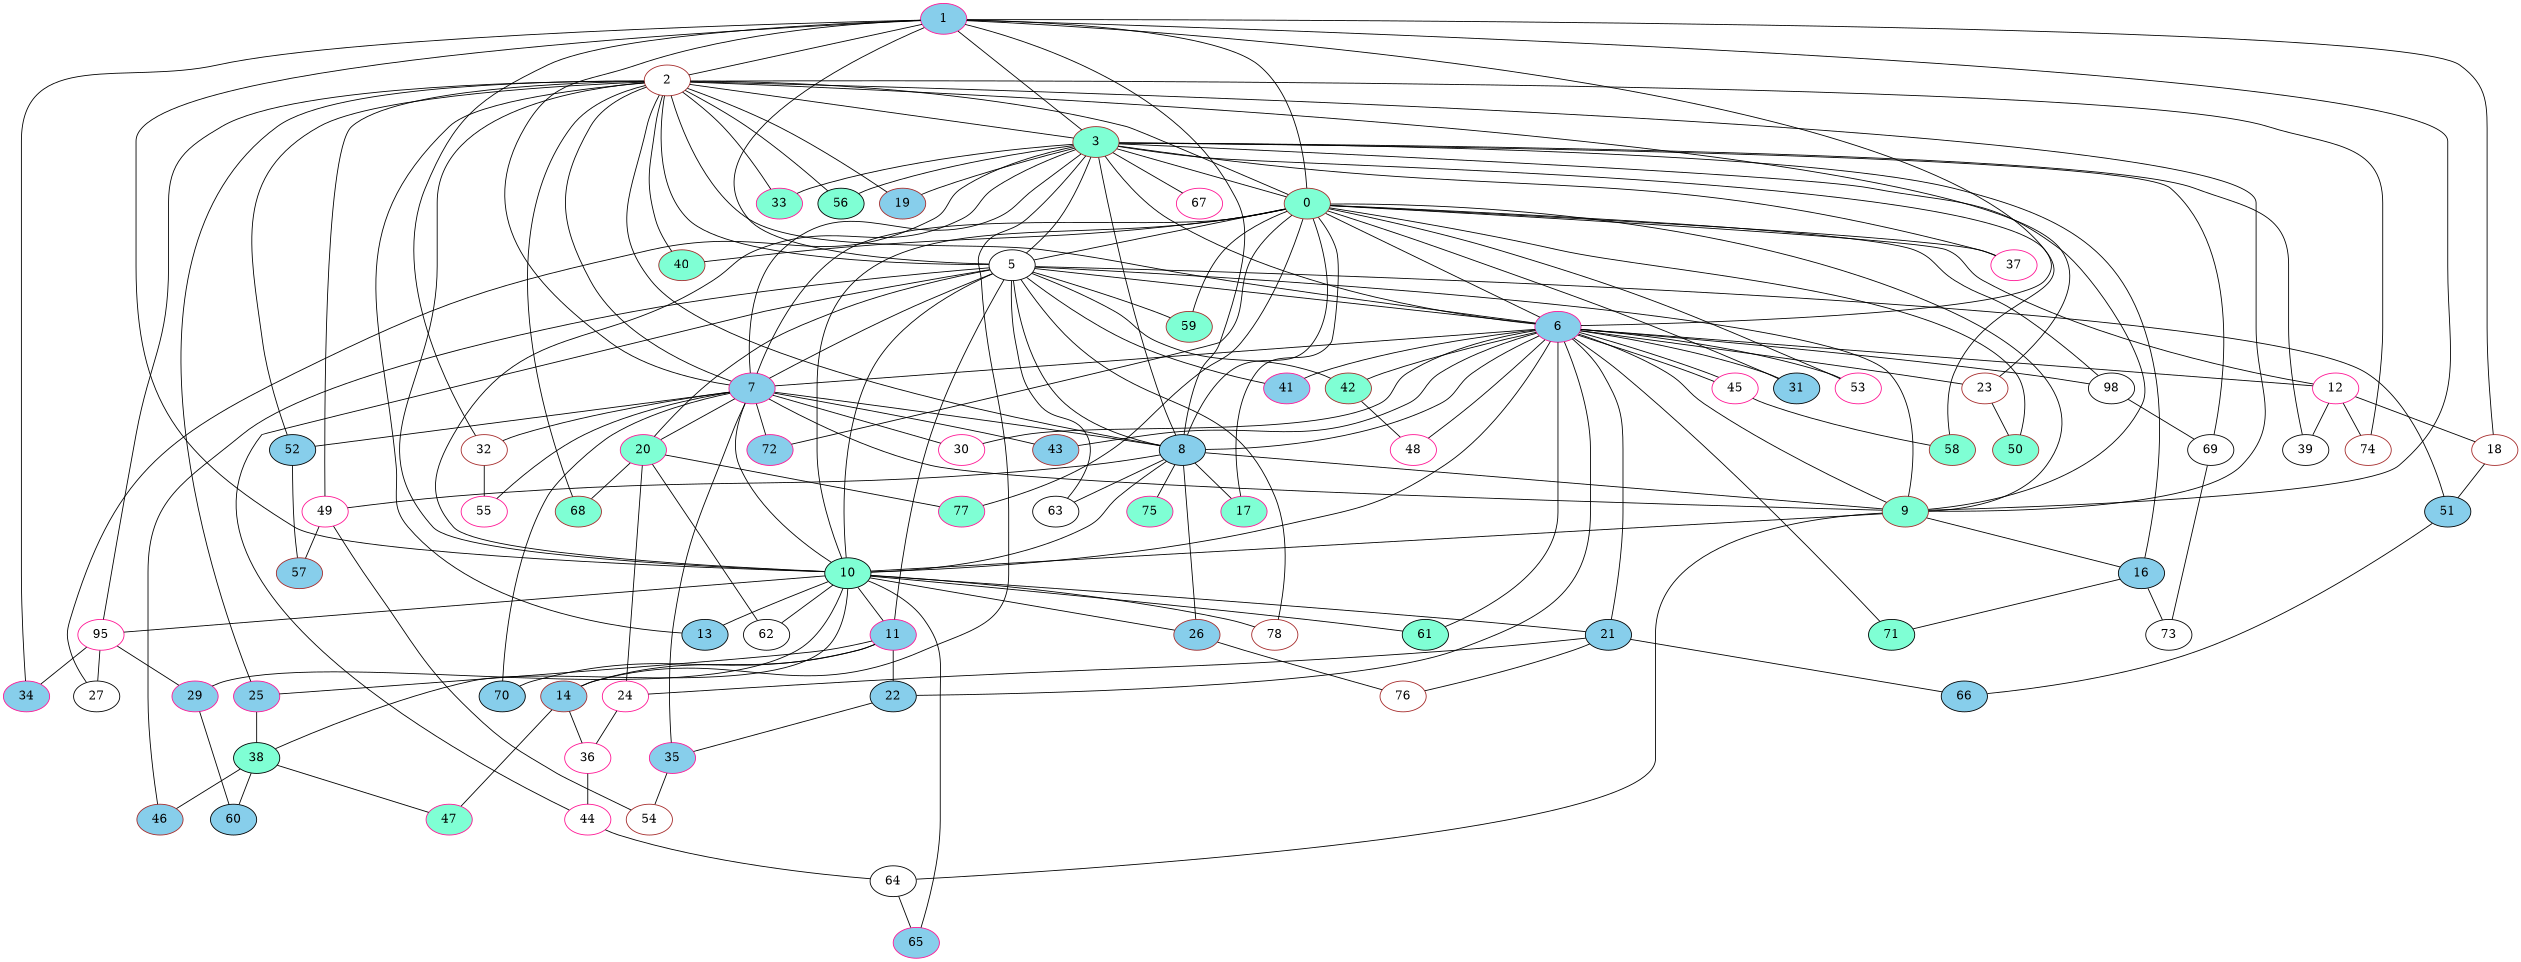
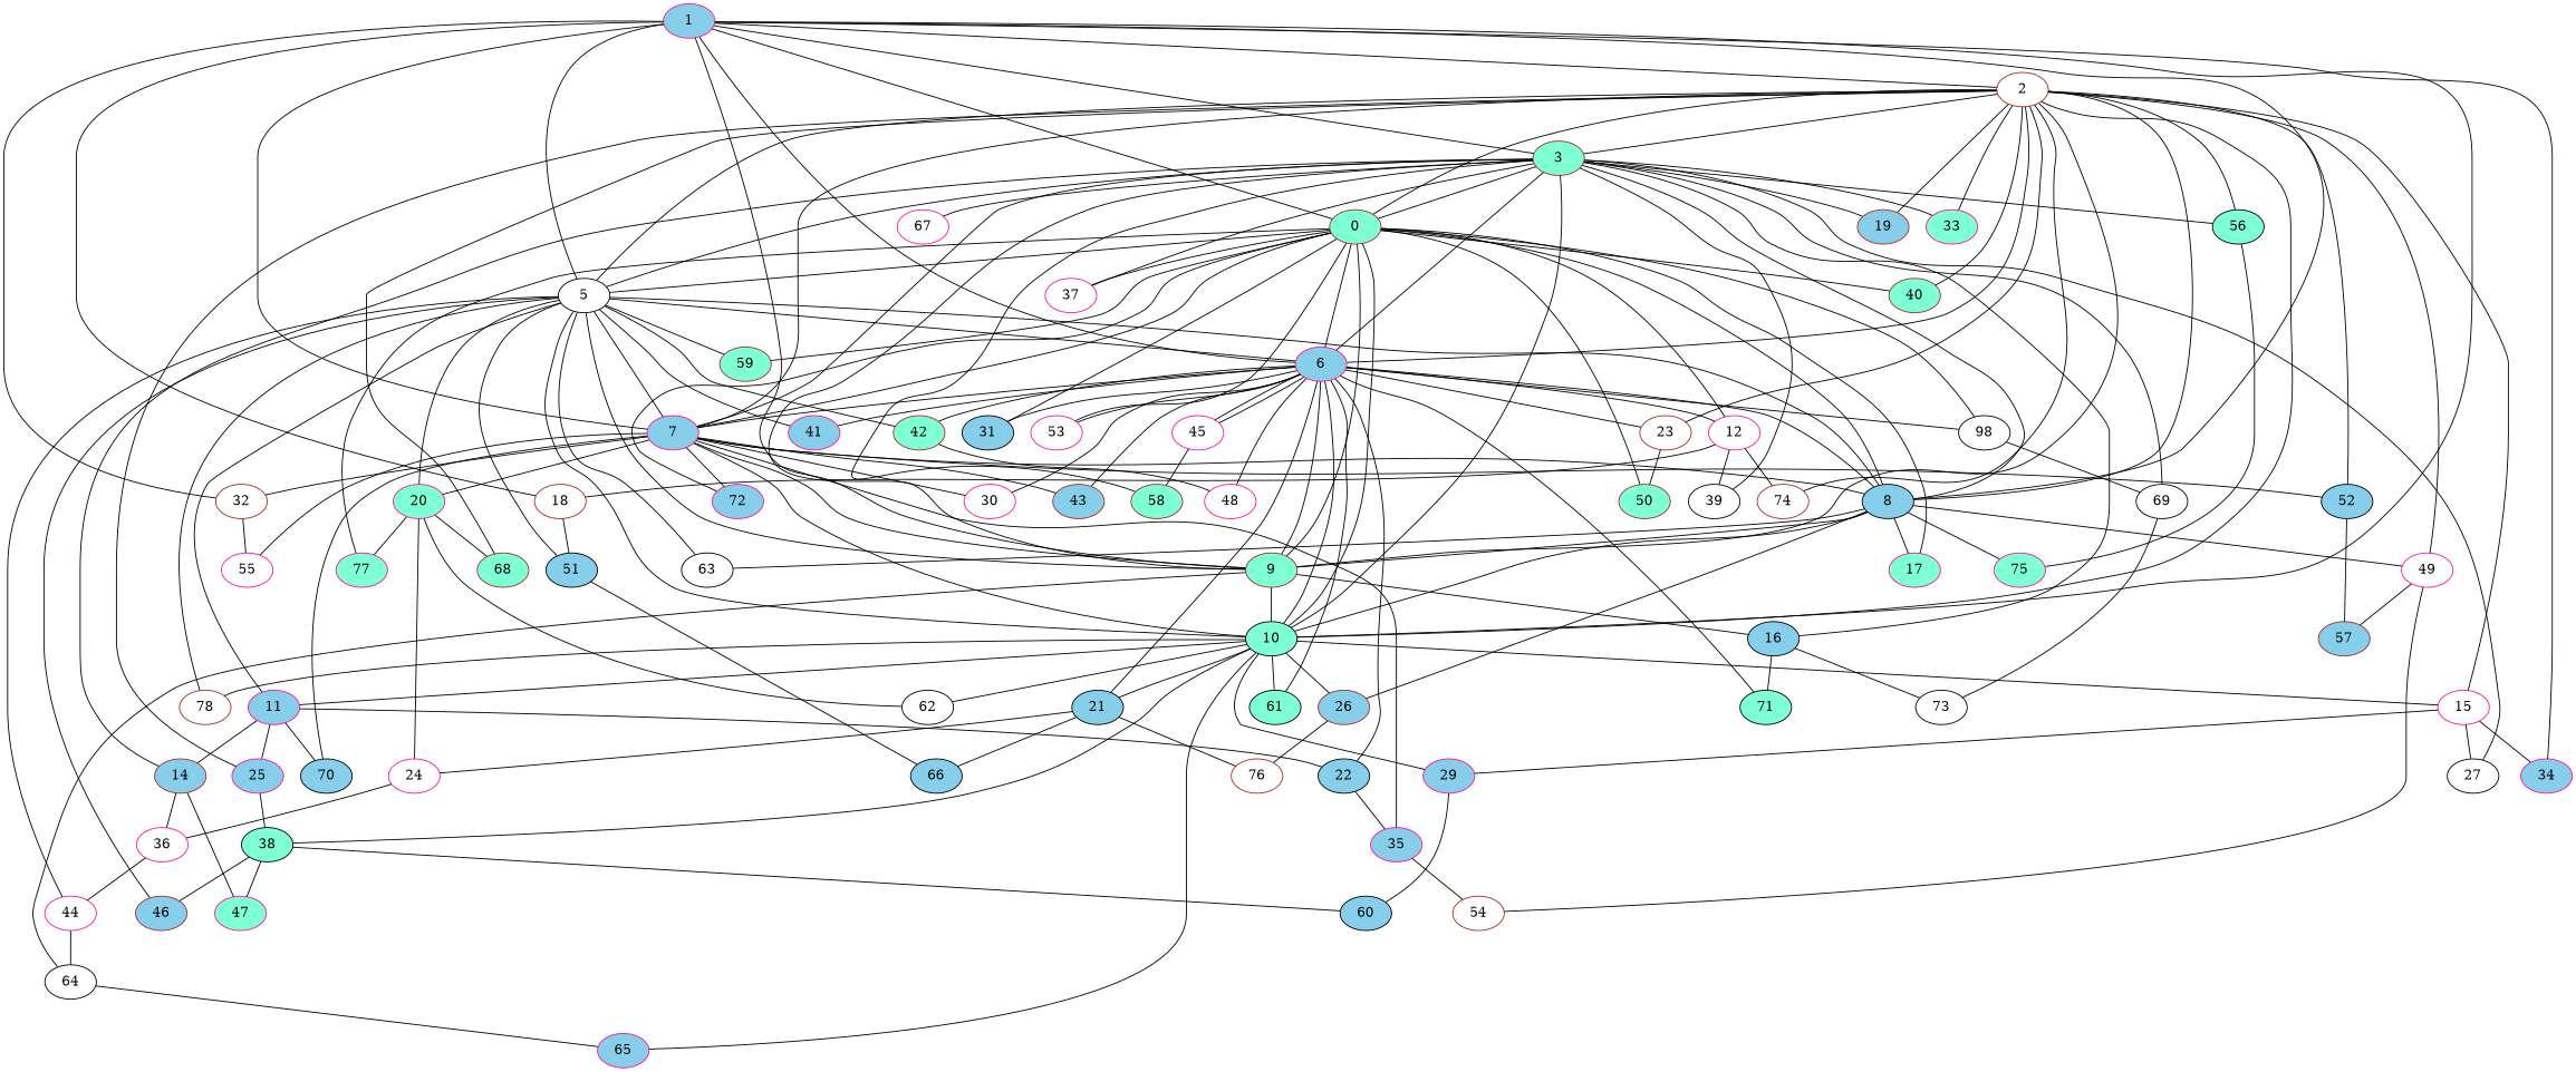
  graph {
    node [color=deeppink fillcolor=white style=filled]
    2 [color=brown]
    1 [fillcolor=skyblue]
    3 [color=brown fillcolor=aquamarine]
    n4 [color=brown fillcolor=aquamarine label=0]
    5 [color=black]
    6 [fillcolor=skyblue]
    7 [fillcolor=skyblue]
    8 [color=black fillcolor=skyblue]
    9 [color=brown fillcolor=aquamarine]
    10 [color=black fillcolor=aquamarine]
    18 [color=brown]
    32 [color=brown]
    34 [fillcolor=skyblue]
-   13 [color=black fillcolor=skyblue]
-   15 [label=95]
+   15
    19 [color=brown fillcolor=skyblue]
    23 [color=brown]
    25 [fillcolor=skyblue]
    33 [fillcolor=aquamarine]
    40 [color=brown fillcolor=aquamarine]
    49
    52 [color=black fillcolor=skyblue]
    56 [color=black fillcolor=aquamarine]
    68 [color=brown fillcolor=aquamarine]
    74 [color=brown]
    14 [color=brown fillcolor=skyblue]
    16 [color=black fillcolor=skyblue]
    27 [color=black]
    37
    39 [color=black]
    58 [color=brown fillcolor=aquamarine]
    67
    69 [color=black]
    12
    17 [fillcolor=aquamarine]
    n36 [color=black label=98]
    31 [color=black fillcolor=skyblue]
    50 [color=brown fillcolor=aquamarine]
    53
    59 [color=brown fillcolor=aquamarine]
    72 [fillcolor=skyblue]
    77 [fillcolor=aquamarine]
    11 [fillcolor=skyblue]
    20 [fillcolor=aquamarine]
    41 [fillcolor=skyblue]
    42 [color=brown fillcolor=aquamarine]
    44
    46 [color=brown fillcolor=skyblue]
    51 [color=black fillcolor=skyblue]
    63 [color=black]
    78 [color=brown]
    21 [color=black fillcolor=skyblue]
    22 [color=black fillcolor=skyblue]
    30
    43 [color=brown fillcolor=skyblue]
    45
    48
    61 [color=black fillcolor=aquamarine]
    71 [color=black fillcolor=aquamarine]
    35 [fillcolor=skyblue]
    55
    70 [color=black fillcolor=skyblue]
    26 [color=brown fillcolor=skyblue]
    75 [fillcolor=aquamarine]
    64 [color=black]
    29 [fillcolor=skyblue]
    38 [color=black fillcolor=aquamarine]
    62 [color=black]
    65 [fillcolor=skyblue]
    54 [color=brown]
    57 [color=brown fillcolor=skyblue]
    36
    47 [fillcolor=aquamarine]
    73 [color=black]
    24
    66 [color=black fillcolor=skyblue]
    76 [color=brown]
    60 [color=black fillcolor=skyblue]
    2 -- 3
    2 -- n4
    2 -- 5
    2 -- 6
    2 -- 7
    2 -- 8
    2 -- 9
    2 -- 10
-   2 -- 13
    2 -- 15
    2 -- 19
    2 -- 23
    2 -- 25
    2 -- 33
    2 -- 40
    2 -- 49
    2 -- 52
    2 -- 56
    2 -- 68
    2 -- 74
    1 -- 2
    1 -- 3
    1 -- n4
    1 -- 5
    1 -- 6
    1 -- 7
    1 -- 8
    1 -- 9
    1 -- 10
    1 -- 18
    1 -- 32
    1 -- 34
    3 -- n4
    3 -- 5
    3 -- 6
    3 -- 7
    3 -- 8
    3 -- 9
    3 -- 10
    3 -- 19
    3 -- 33
    3 -- 56
    3 -- 14
    3 -- 16
    3 -- 27
    3 -- 37
    3 -- 39
    3 -- 58
    3 -- 67
    3 -- 69
    n4 -- 5
    n4 -- 6
    n4 -- 7
    n4 -- 8
    n4 -- 9
    n4 -- 10
    n4 -- 40
    n4 -- 37
    n4 -- 12
    n4 -- 17
    n4 -- n36
    n4 -- 31
    n4 -- 50
    n4 -- 53
    n4 -- 59
    n4 -- 72
    n4 -- 77
    5 -- 6
    5 -- 7
    5 -- 8
    5 -- 9
    5 -- 10
    5 -- 59
    5 -- 11
    5 -- 20
    5 -- 41
    5 -- 42
    5 -- 44
    5 -- 46
    5 -- 51
    5 -- 63
    5 -- 78
    6 -- 7
    6 -- 8
    6 -- 9
    6 -- 10
    6 -- 23
    6 -- 12
    6 -- n36
    6 -- 31
    6 -- 53
    6 -- 41
    6 -- 42
    6 -- 21
    6 -- 22
    6 -- 30
    6 -- 43
    6 -- 45
    6 -- 45
    6 -- 48
    6 -- 61
    6 -- 71
    7 -- 8
    7 -- 9
    7 -- 10
    7 -- 32
    7 -- 52
    7 -- 72
    7 -- 20
    7 -- 30
    7 -- 43
    7 -- 35
    7 -- 55
    7 -- 70
    8 -- 9
    8 -- 10
    8 -- 49
    8 -- 17
    8 -- 63
    8 -- 26
    8 -- 75
    9 -- 10
    9 -- 16
    9 -- 64
-   10 -- 13
    10 -- 15
    10 -- 11
    10 -- 78
    10 -- 21
    10 -- 61
    10 -- 26
    10 -- 29
    10 -- 38
    10 -- 62
    10 -- 65
    18 -- 51
    32 -- 55
    15 -- 34
    15 -- 27
    15 -- 29
    23 -- 50
    25 -- 38
    49 -- 54
    49 -- 57
    52 -- 57
+   56 -- 75
    14 -- 36
    14 -- 47
    16 -- 71
    16 -- 73
    69 -- 73
    12 -- 18
    12 -- 74
    12 -- 39
    n36 -- 69
    11 -- 25
    11 -- 14
    11 -- 22
    11 -- 70
    20 -- 68
    20 -- 77
    20 -- 62
    20 -- 24
    42 -- 48
    44 -- 64
    51 -- 66
    21 -- 24
    21 -- 66
    21 -- 76
    22 -- 35
    45 -- 58
    35 -- 54
    26 -- 76
    64 -- 65
    29 -- 60
    38 -- 46
    38 -- 47
    38 -- 60
    36 -- 44
    24 -- 36
  }
